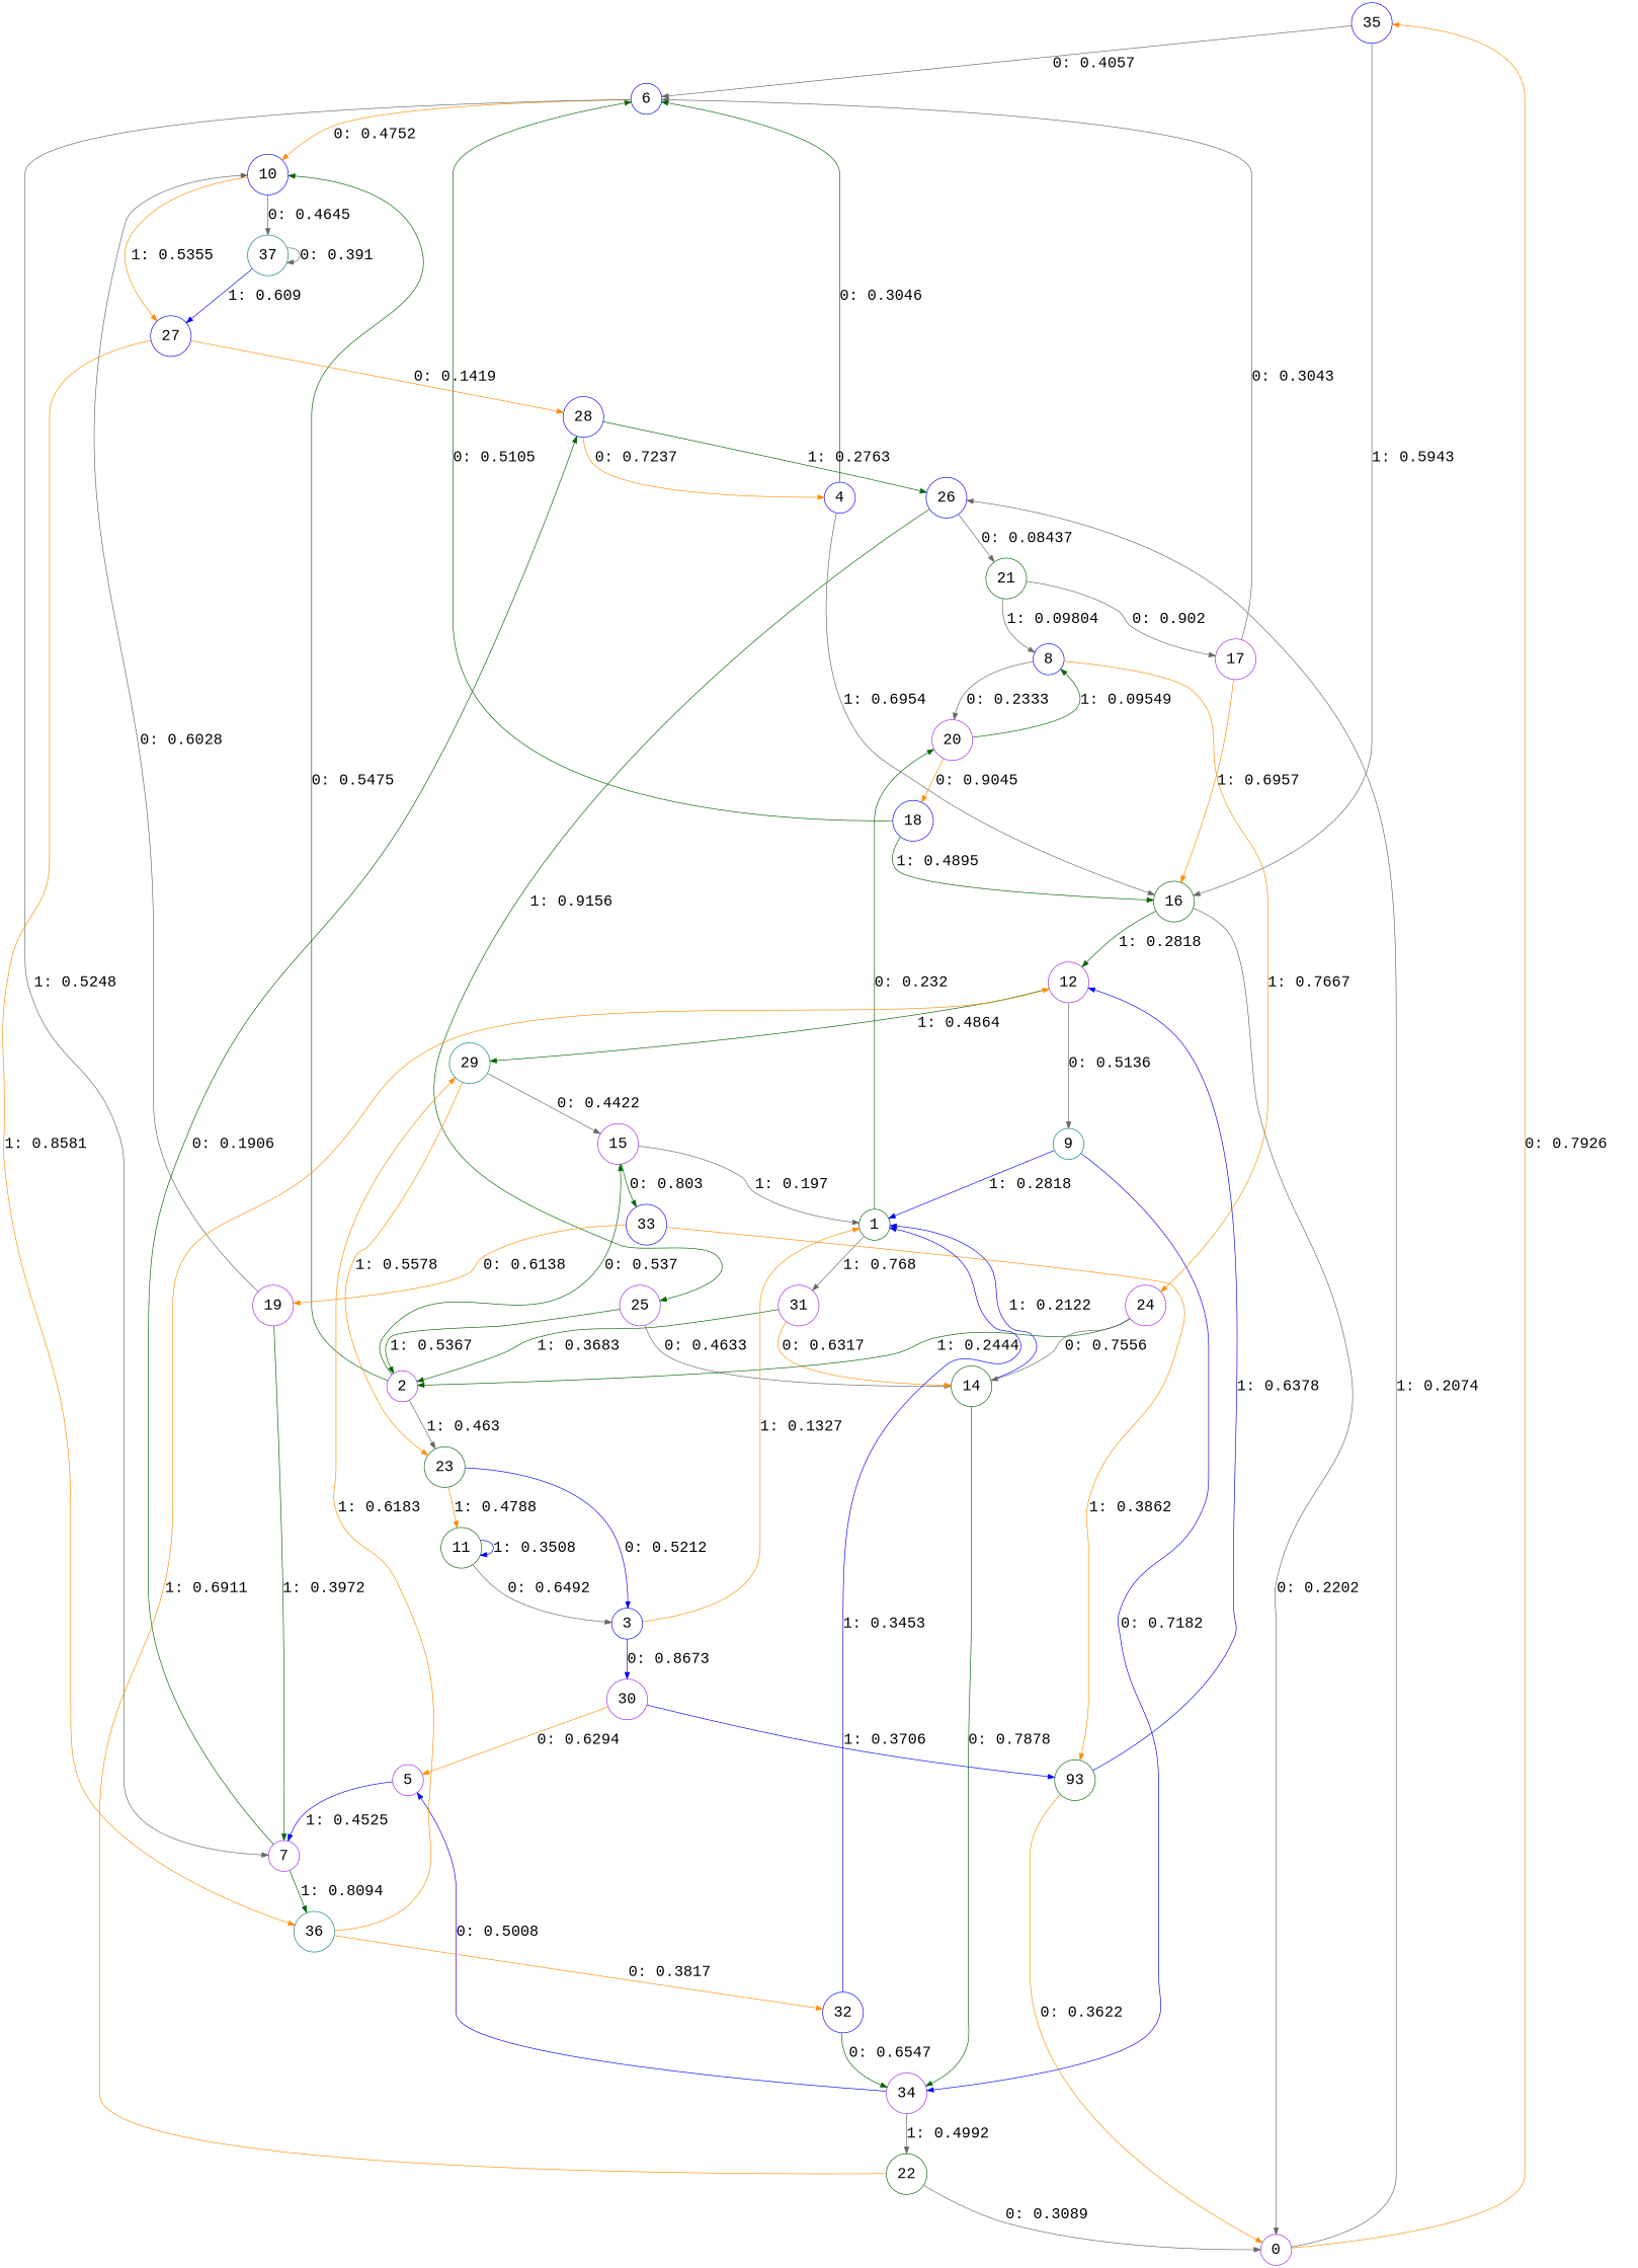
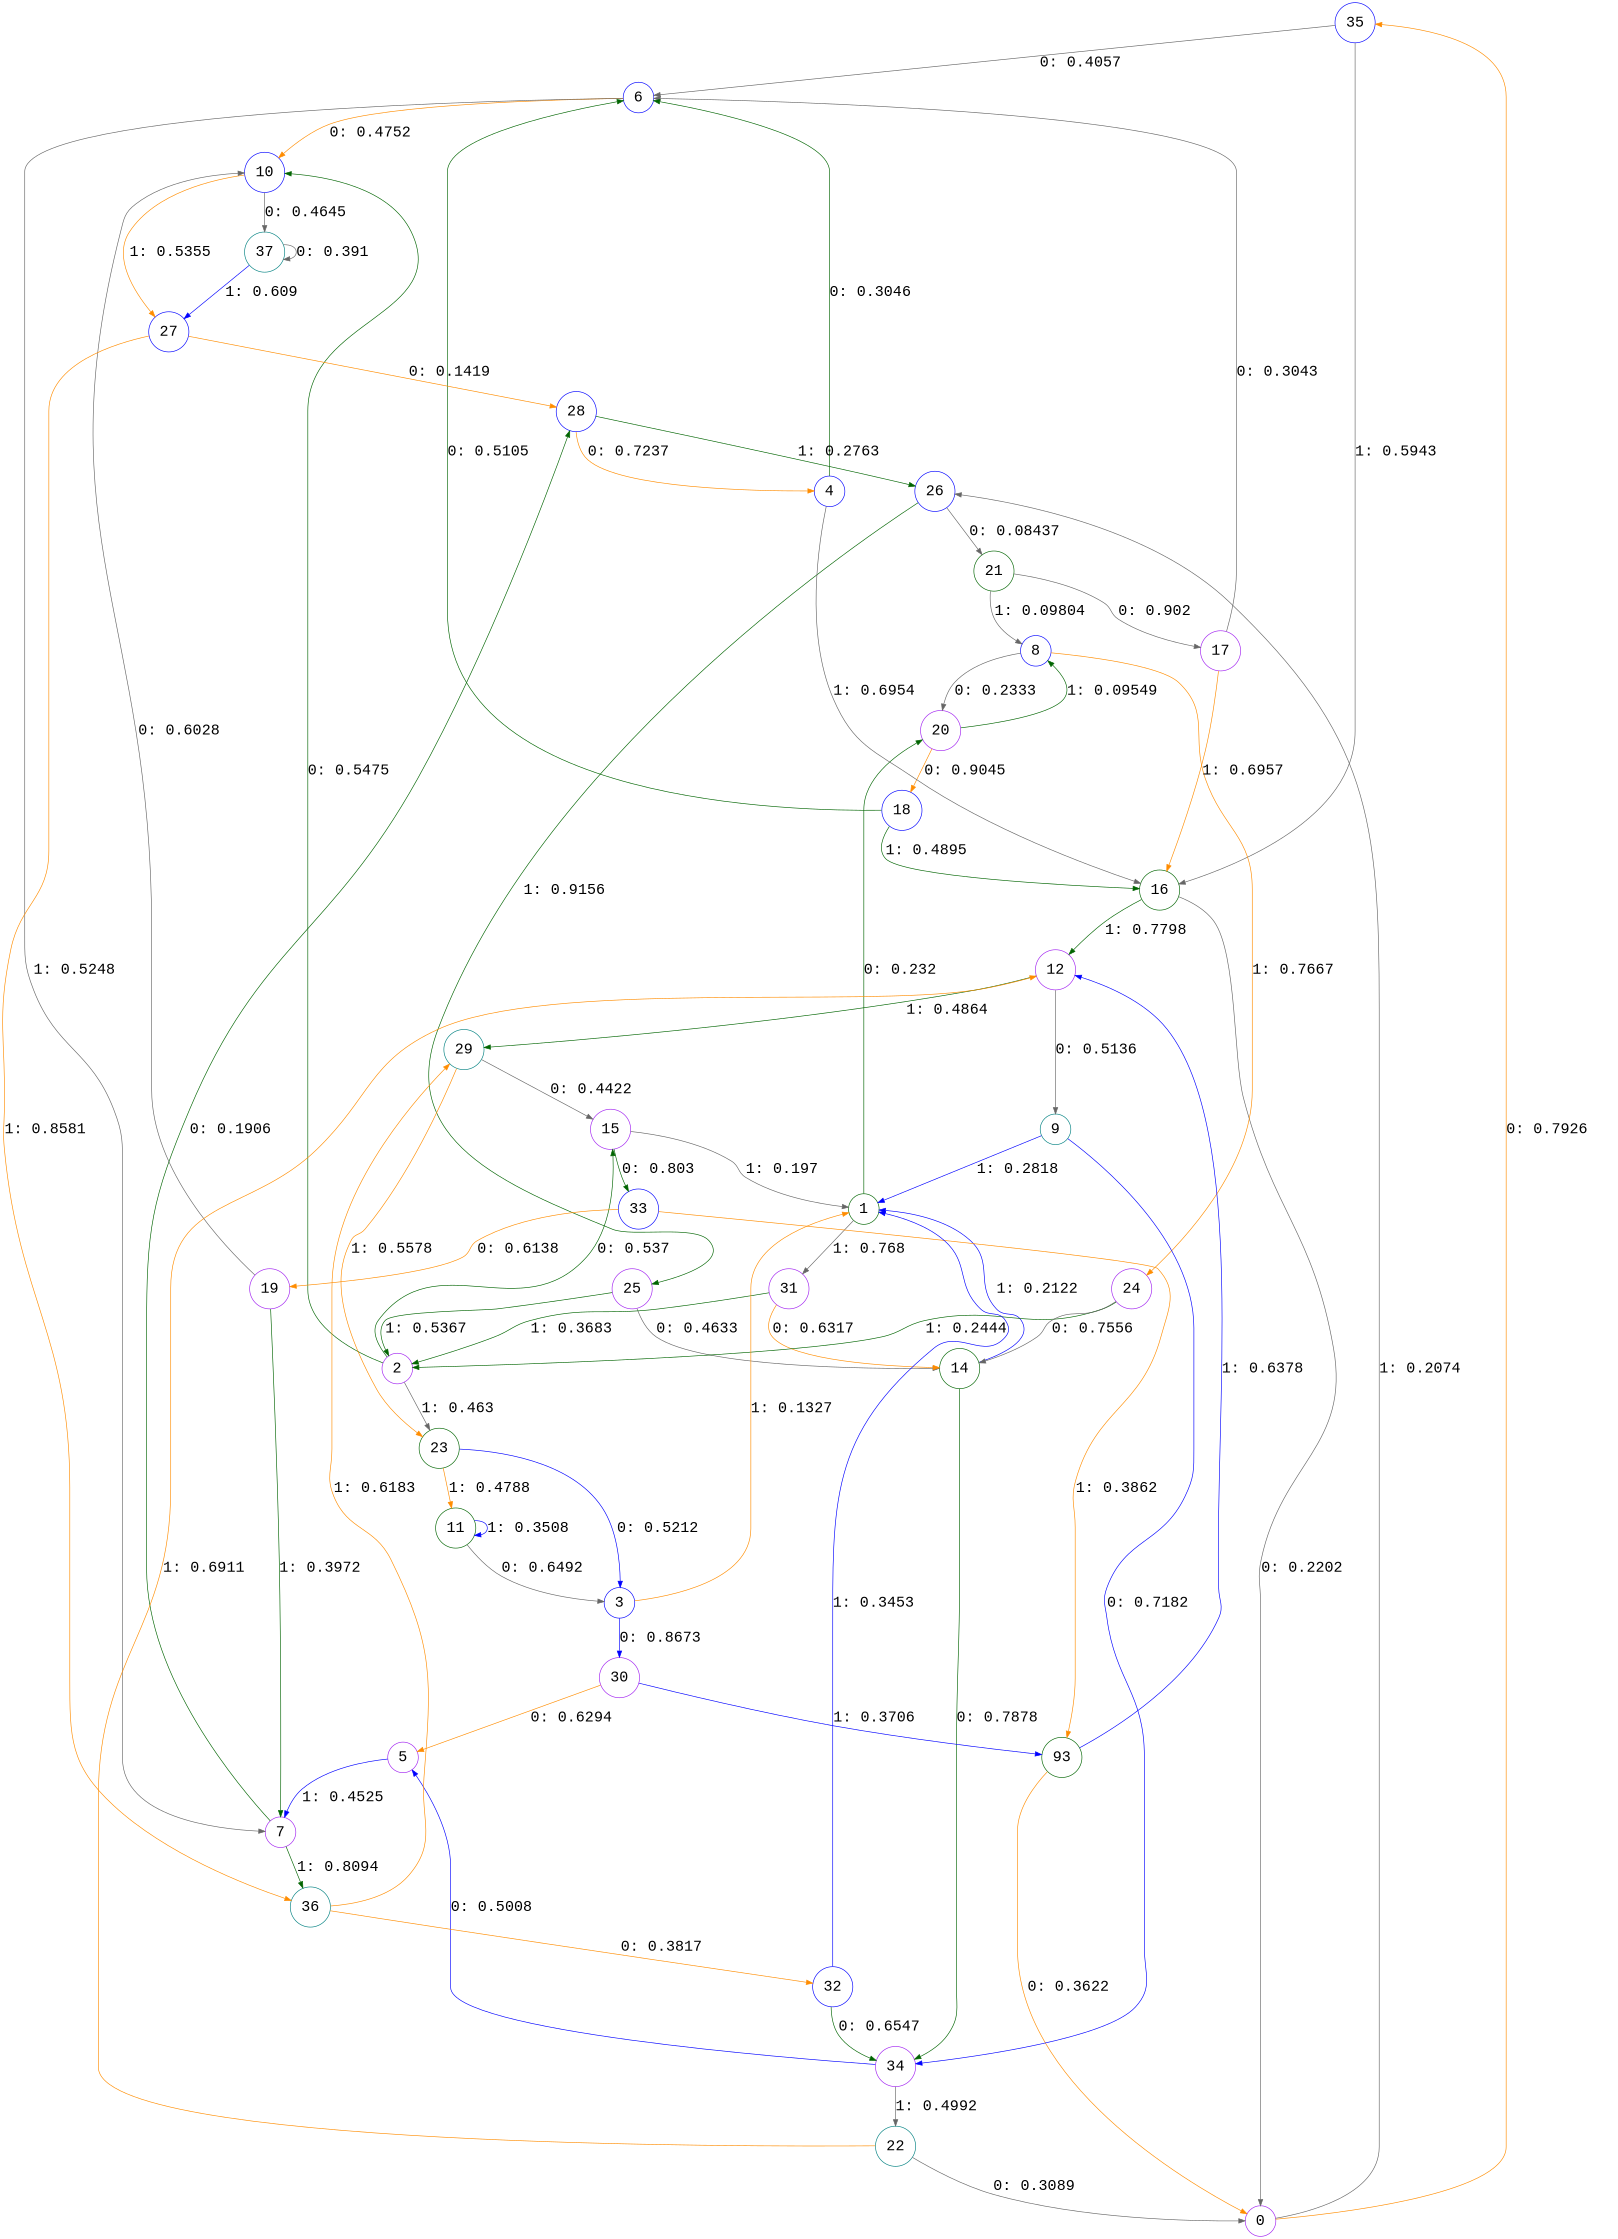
  digraph {
    fontname="Liberation Mono"
    node [color=purple fontname="Liberation Mono" fontsize=24 shape=circle]
    edge [color=gray40 fontname="Liberation Mono" fontsize=24]
    35 [color=blue]
    0
    26 [color=blue]
    6 [color=blue]
    16 [color=darkgreen]
    21 [color=darkgreen]
    25
    10 [color=blue]
    7
    12
    8 [color=blue]
    17
    2
    14 [color=darkgreen]
    1 [color=darkgreen]
    20
    31
    18 [color=blue]
    24
    15
    23 [color=darkgreen]
    34
    33 [color=blue]
    3 [color=blue]
    11 [color=darkgreen]
    n26 [color=darkgreen label=93]
    19
    30
    5
    4 [color=blue]
    37 [color=teal]
    27 [color=blue]
    28 [color=blue]
    36 [color=teal]
    29 [color=teal]
    9 [color=teal]
    32 [color=blue]
-   22 [color=darkgreen]
+   22 [color=teal]
    35 -> 6 [label="0: 0.4057   "]
    35 -> 16 [label="1: 0.5943   "]
    0 -> 35 [color=darkorange label="0: 0.7926   "]
    0 -> 26 [label="1: 0.2074   "]
    26 -> 21 [label="0: 0.08437  "]
    26 -> 25 [color=darkgreen label="1: 0.9156   "]
    6 -> 10 [color=darkorange label="0: 0.4752   "]
    6 -> 7 [label="1: 0.5248   "]
    16 -> 0 [label="0: 0.2202   "]
-   16 -> 12 [color=darkgreen label="1: 0.2818   "]
+   16 -> 12 [color=darkgreen label="1: 0.7798   "]
    21 -> 8 [label="1: 0.09804  "]
    21 -> 17 [label="0: 0.902    "]
    25 -> 2 [color=darkgreen label="1: 0.5367   "]
    25 -> 14 [label="0: 0.4633   "]
    10 -> 37 [label="0: 0.4645   "]
    10 -> 27 [color=darkorange label="1: 0.5355   "]
    7 -> 28 [color=darkgreen label="0: 0.1906   "]
    7 -> 36 [color=darkgreen label="1: 0.8094   "]
    12 -> 29 [color=darkgreen label="1: 0.4864   "]
    12 -> 9 [label="0: 0.5136   "]
    8 -> 20 [label="0: 0.2333   "]
    8 -> 24 [color=darkorange label="1: 0.7667   "]
    17 -> 6 [label="0: 0.3043   "]
    17 -> 16 [color=darkorange label="1: 0.6957   "]
    2 -> 10 [color=darkgreen label="0: 0.5475   "]
    2 -> 15 [color=darkgreen label="0: 0.537    "]
    2 -> 23 [label="1: 0.463    "]
    14 -> 1 [color=blue label="1: 0.2122   "]
    14 -> 34 [color=darkgreen label="0: 0.7878   "]
    1 -> 20 [color=darkgreen label="0: 0.232    "]
    1 -> 31 [label="1: 0.768    "]
    20 -> 8 [color=darkgreen label="1: 0.09549  "]
    20 -> 18 [color=darkorange label="0: 0.9045   "]
    31 -> 2 [color=darkgreen label="1: 0.3683   "]
    31 -> 14 [color=darkorange label="0: 0.6317   "]
    18 -> 6 [color=darkgreen label="0: 0.5105   "]
    18 -> 16 [color=darkgreen label="1: 0.4895   "]
    24 -> 2 [color=darkgreen label="1: 0.2444   "]
    24 -> 14 [label="0: 0.7556   "]
    15 -> 1 [label="1: 0.197    "]
    15 -> 33 [color=darkgreen label="0: 0.803    "]
    23 -> 3 [color=blue label="0: 0.5212   "]
    23 -> 11 [color=darkorange label="1: 0.4788   "]
    34 -> 5 [color=blue label="0: 0.5008   "]
    34 -> 22 [label="1: 0.4992   "]
    33 -> n26 [color=darkorange label="1: 0.3862   "]
    33 -> 19 [color=darkorange label="0: 0.6138   "]
    3 -> 1 [color=darkorange label="1: 0.1327   "]
    3 -> 30 [color=blue label="0: 0.8673   "]
    11 -> 3 [label="0: 0.6492   "]
    11 -> 11 [color=blue label="1: 0.3508   "]
    n26 -> 0 [color=darkorange label="0: 0.3622   "]
    n26 -> 12 [color=blue label="1: 0.6378   "]
    19 -> 10 [label="0: 0.6028   "]
    19 -> 7 [color=darkgreen label="1: 0.3972   "]
    30 -> n26 [color=blue label="1: 0.3706   "]
    30 -> 5 [color=darkorange label="0: 0.6294   "]
    5 -> 7 [color=blue label="1: 0.4525   "]
    4 -> 6 [color=darkgreen label="0: 0.3046   "]
    4 -> 16 [label="1: 0.6954   "]
    37 -> 37 [label="0: 0.391    "]
    37 -> 27 [color=blue label="1: 0.609    "]
    27 -> 28 [color=darkorange label="0: 0.1419   "]
    27 -> 36 [color=darkorange label="1: 0.8581   "]
    28 -> 26 [color=darkgreen label="1: 0.2763   "]
    28 -> 4 [color=darkorange label="0: 0.7237   "]
    36 -> 29 [color=darkorange label="1: 0.6183   "]
    36 -> 32 [color=darkorange label="0: 0.3817   "]
    29 -> 15 [label="0: 0.4422   "]
    29 -> 23 [color=darkorange label="1: 0.5578   "]
    9 -> 1 [color=blue label="1: 0.2818   "]
    9 -> 34 [color=blue label="0: 0.7182   "]
    32 -> 1 [color=blue label="1: 0.3453   "]
    32 -> 34 [color=darkgreen label="0: 0.6547   "]
    22 -> 0 [label="0: 0.3089   "]
    22 -> 12 [color=darkorange label="1: 0.6911   "]
  }
